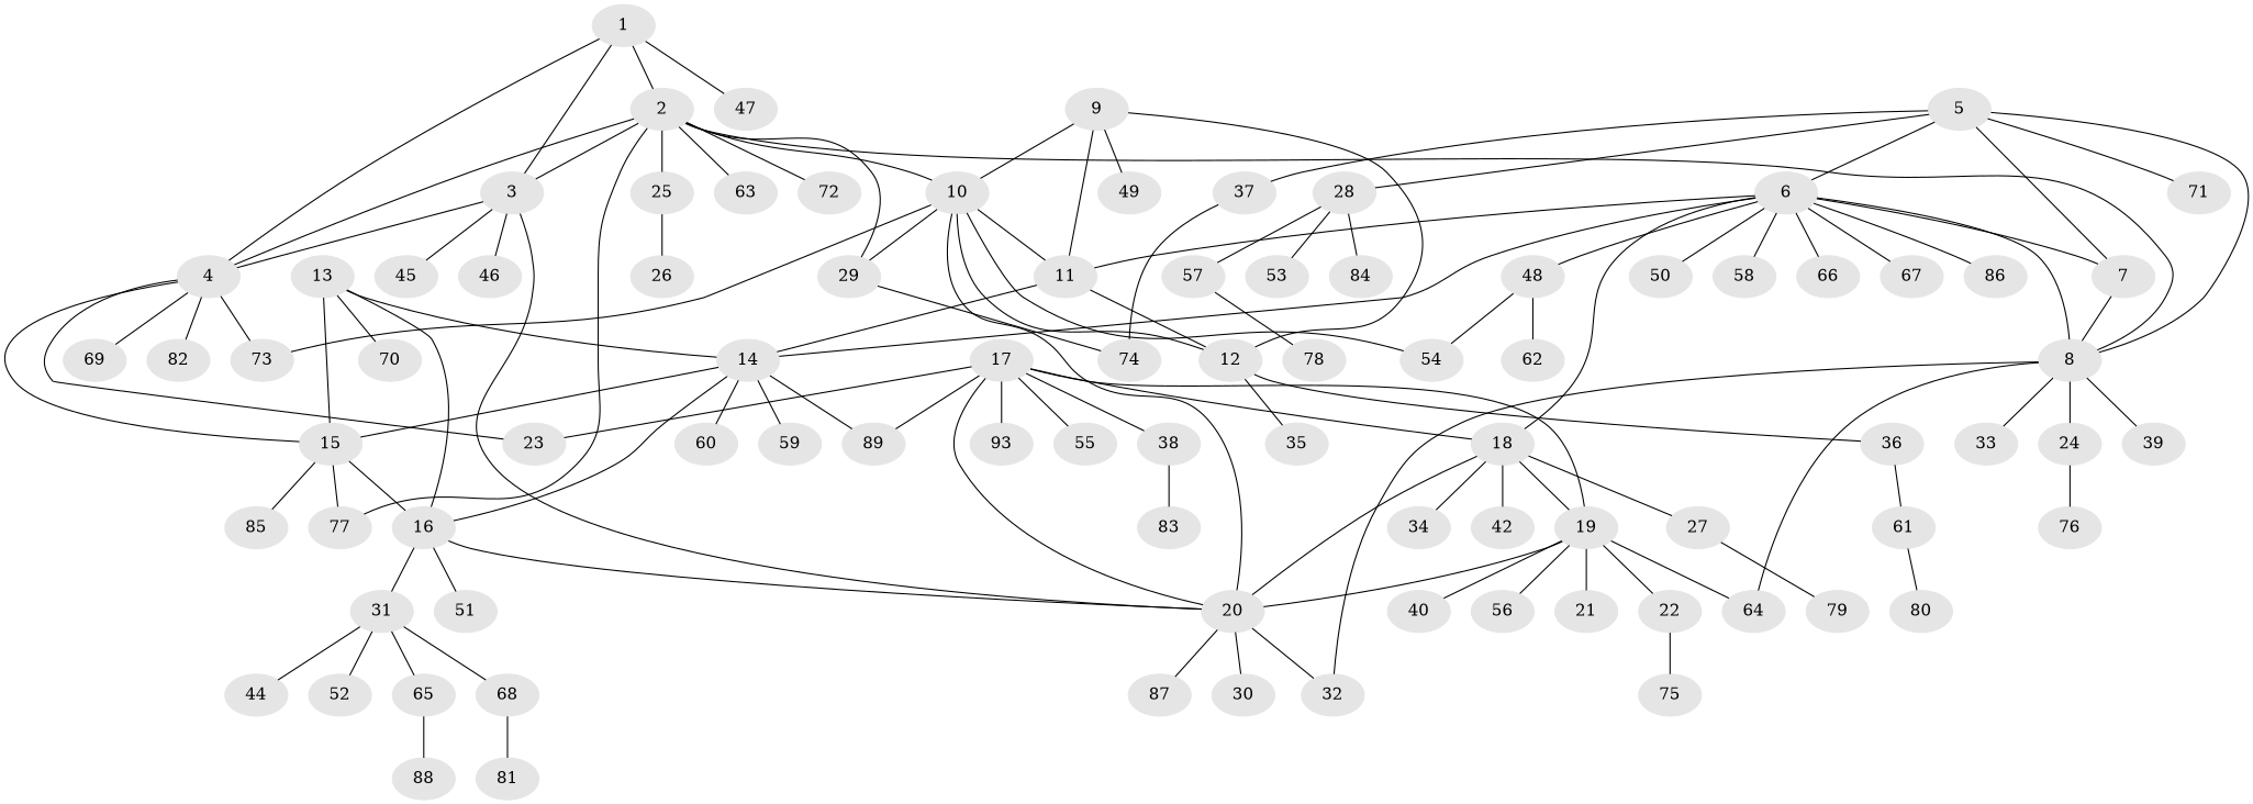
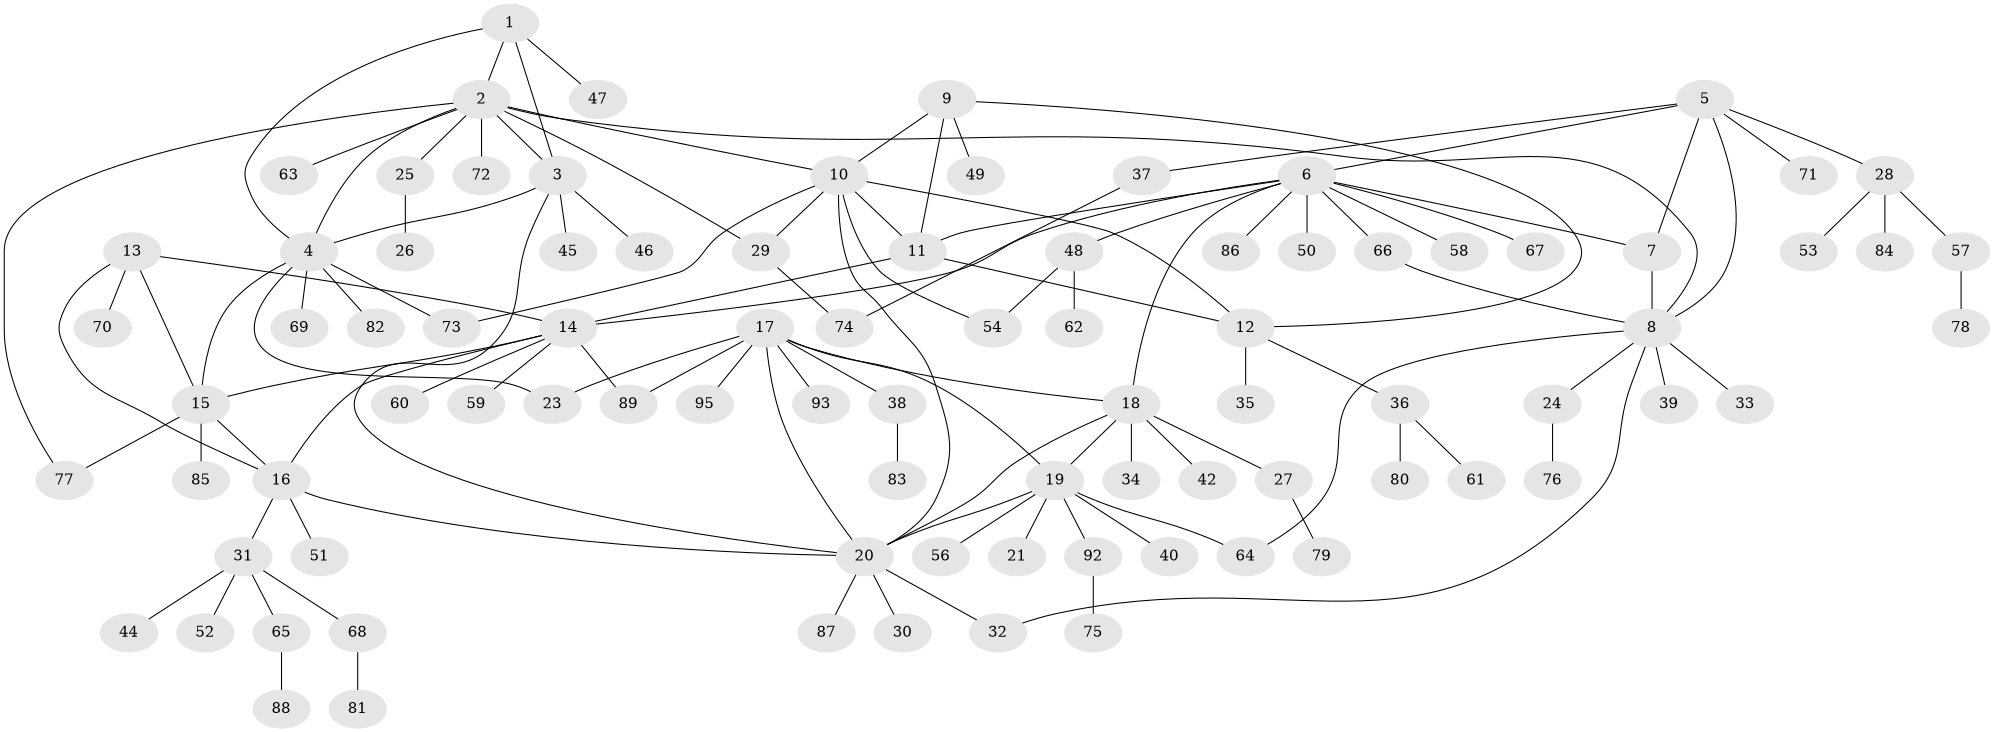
  graph {
    node [color=gray90 style=filled]
    1
    2
    3
    4
    47
    8
    10
    25
    29
    63
    72
    77
    20
    45
    46
    15
    23
    69
    73
    82
    24
    32
    33
    39
    64
    11
    12
    54
    26
    74
    30
    87
    16
    85
    5
    6
    7
    28
    37
    71
    14
    18
    48
    50
    58
    66
    67
    86
    53
    57
    84
    59
    60
    89
    19
    27
    34
    42
    62
    76
    9
    49
    35
    36
    61
    80
    13
    70
    31
    51
    44
    52
    65
    68
    17
    38
    n77 [label=93]
-   55
+   55 [label=95]
    21
-   22
+   22 [label=92]
    40
    56
    83
    79
    75
    78
    88
    81
    1 -- 2
    1 -- 3
    1 -- 4
    1 -- 47
    2 -- 3
    2 -- 4
    2 -- 8
    2 -- 10
    2 -- 25
    2 -- 29
    2 -- 63
    2 -- 72
    2 -- 77
    3 -- 4
    3 -- 20
    3 -- 45
    3 -- 46
    4 -- 15
    4 -- 23
    4 -- 69
    4 -- 73
    4 -- 82
    8 -- 24
    8 -- 32
    8 -- 33
    8 -- 39
    8 -- 64
    10 -- 29
    10 -- 20
    10 -- 73
    10 -- 11
    10 -- 12
    10 -- 54
    25 -- 26
    29 -- 74
    20 -- 32
    20 -- 30
    20 -- 87
    15 -- 77
    15 -- 16
    15 -- 85
    24 -- 76
    11 -- 12
    11 -- 14
    12 -- 35
    12 -- 36
    16 -- 20
    16 -- 31
    16 -- 51
    5 -- 8
    5 -- 6
    5 -- 7
    5 -- 28
    5 -- 37
    5 -- 71
-   6 -- 8
+   66 -- 8
    6 -- 11
    6 -- 7
    6 -- 14
    6 -- 18
    6 -- 48
    6 -- 50
    6 -- 58
    6 -- 66
    6 -- 67
    6 -- 86
    7 -- 8
    28 -- 53
    28 -- 57
    28 -- 84
    37 -- 74
    14 -- 15
    14 -- 16
    14 -- 59
    14 -- 60
    14 -- 89
    18 -- 20
    18 -- 19
    18 -- 27
    18 -- 34
    18 -- 42
    48 -- 54
    48 -- 62
    57 -- 78
    19 -- 20
    19 -- 64
    19 -- 21
    19 -- 22
    19 -- 40
    19 -- 56
    27 -- 79
    9 -- 10
    9 -- 11
    9 -- 12
    9 -- 49
    36 -- 61
-   61 -- 80
+   36 -- 80
    13 -- 15
    13 -- 16
    13 -- 14
    13 -- 70
    31 -- 44
    31 -- 52
    31 -- 65
    31 -- 68
    65 -- 88
    68 -- 81
    17 -- 20
    17 -- 23
    17 -- 18
    17 -- 89
    17 -- 19
    17 -- 38
    17 -- n77
    17 -- 55
    38 -- 83
    22 -- 75
  }
